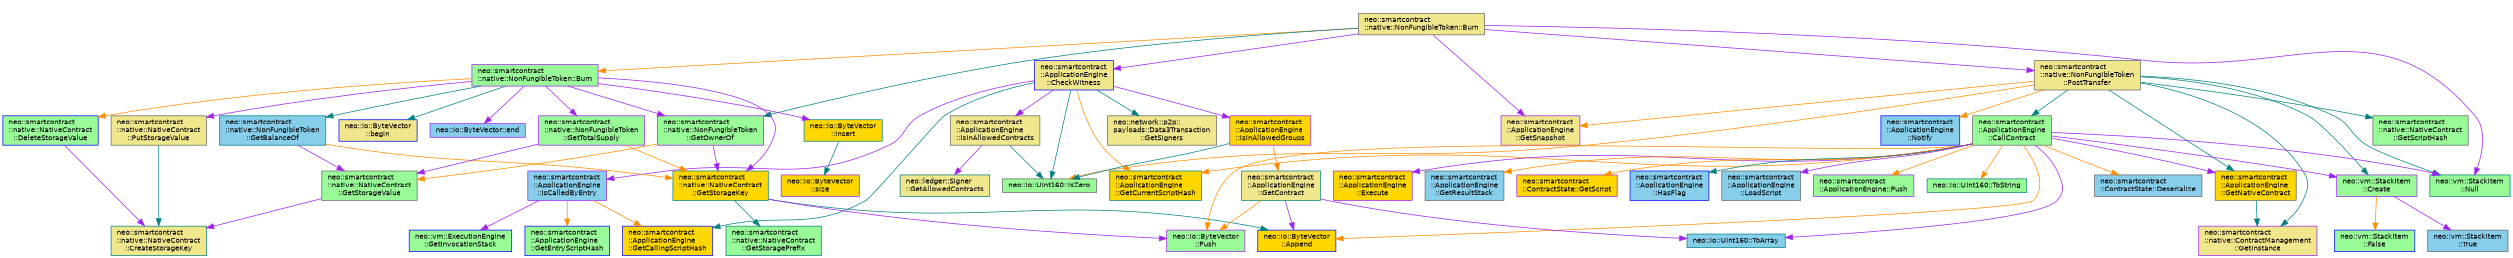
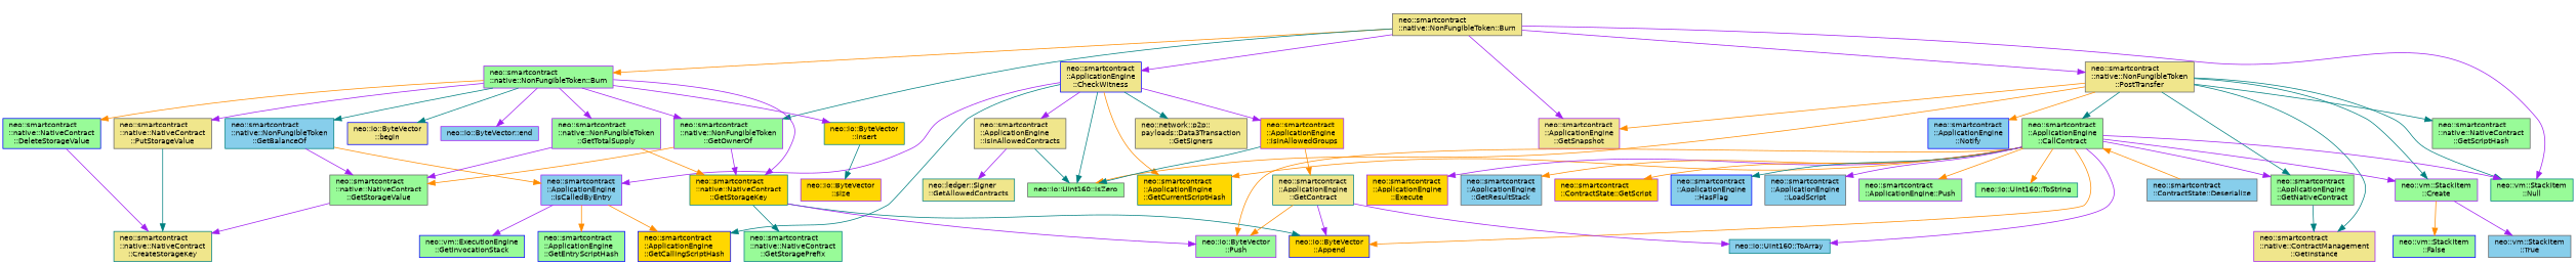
  digraph {
    rankdir=TB
    node [color=gray40 fillcolor=palegreen fontname=Helvetica fontsize=10 shape=box style=filled]
    edge [color=purple fontname=Helvetica fontsize=10 labelfontname=Helvetica labelfontsize=10 style=solid]
    n1 [fillcolor=khaki fontcolor=black height=0.2 label="neo::smartcontract\l::native::NonFungibleToken::Burn" width=0.4]
    n2 [color=purple height=0.2 label="neo::smartcontract\l::native::NonFungibleToken::Burn" width=0.4]
    n3 [color=purple height=0.2 label="neo::smartcontract\l::native::NonFungibleToken\l::GetOwnerOf" width=0.4]
    n4 [color=blue fillcolor=khaki height=0.2 label="neo::smartcontract\l::ApplicationEngine\l::CheckWitness" width=0.4]
    n5 [color=purple fillcolor=khaki height=0.2 label="neo::smartcontract\l::ApplicationEngine\l::GetSnapshot" width=0.4]
    n6 [color=teal height=0.2 label="neo::vm::StackItem\l::Null" width=0.4]
    n7 [fillcolor=khaki height=0.2 label="neo::smartcontract\l::native::NonFungibleToken\l::PostTransfer" width=0.4]
    n8 [color=blue fillcolor=khaki height=0.2 label="neo::io::ByteVector\l::begin" width=0.4]
    n9 [color=blue height=0.2 label="neo::smartcontract\l::native::NativeContract\l::DeleteStorageValue" width=0.4]
    n10 [color=purple fillcolor=skyblue height=0.2 label="neo::io::ByteVector::end" width=0.4]
    n11 [color=teal fillcolor=skyblue height=0.2 label="neo::smartcontract\l::native::NonFungibleToken\l::GetBalanceOf" width=0.4]
    n12 [color=teal fillcolor=gold height=0.2 label="neo::smartcontract\l::native::NativeContract\l::GetStorageKey" width=0.4]
    n13 [color=purple height=0.2 label="neo::smartcontract\l::native::NonFungibleToken\l::GetTotalSupply" width=0.4]
    n14 [color=teal fillcolor=gold height=0.2 label="neo::io::ByteVector\l::insert" width=0.4]
    n15 [fillcolor=khaki height=0.2 label="neo::smartcontract\l::native::NativeContract\l::PutStorageValue" width=0.4]
    n16 [height=0.2 label="neo::smartcontract\l::native::NativeContract\l::GetStorageValue" width=0.4]
    n17 [color=blue fillcolor=gold height=0.2 label="neo::smartcontract\l::ApplicationEngine\l::GetCallingScriptHash" width=0.4]
    n18 [color=teal fillcolor=gold height=0.2 label="neo::smartcontract\l::ApplicationEngine\l::GetCurrentScriptHash" width=0.4]
    n19 [fillcolor=khaki height=0.2 label="neo::network::p2p::\lpayloads::Data3Transaction\l::GetSigners" width=0.4]
    n20 [color=purple fillcolor=skyblue height=0.2 label="neo::smartcontract\l::ApplicationEngine\l::IsCalledByEntry" width=0.4]
    n21 [fillcolor=khaki height=0.2 label="neo::smartcontract\l::ApplicationEngine\l::IsInAllowedContracts" width=0.4]
    n22 [height=0.2 label="neo::io::UInt160::IsZero" width=0.4]
    n23 [color=purple fillcolor=gold height=0.2 label="neo::smartcontract\l::ApplicationEngine\l::IsInAllowedGroups" width=0.4]
    n24 [height=0.2 label="neo::smartcontract\l::ApplicationEngine\l::CallContract" width=0.4]
    n25 [color=purple height=0.2 label="neo::vm::StackItem\l::Create" width=0.4]
-   n26 [fillcolor=gold height=0.2 label="neo::smartcontract\l::ApplicationEngine\l::GetNativeContract" width=0.4]
+   n26 [height=0.2 label="neo::smartcontract\l::ApplicationEngine\l::GetNativeContract" width=0.4]
    n27 [color=purple fillcolor=khaki height=0.2 label="neo::smartcontract\l::native::ContractManagement\l::GetInstance" width=0.4]
    n28 [height=0.2 label="neo::smartcontract\l::native::NativeContract\l::GetScriptHash" width=0.4]
    n29 [color=blue fillcolor=skyblue height=0.2 label="neo::smartcontract\l::ApplicationEngine\l::Notify" width=0.4]
    n30 [color=teal fillcolor=khaki height=0.2 label="neo::smartcontract\l::native::NativeContract\l::CreateStorageKey" width=0.4]
    n31 [color=blue fillcolor=gold height=0.2 label="neo::io::ByteVector\l::Append" width=0.4]
    n32 [color=teal height=0.2 label="neo::smartcontract\l::native::NativeContract\l::GetStoragePrefix" width=0.4]
    n33 [color=purple height=0.2 label="neo::io::ByteVector\l::Push" width=0.4]
    n34 [color=purple fillcolor=gold height=0.2 label="neo::io::ByteVector\l::size" width=0.4]
    n35 [color=blue height=0.2 label="neo::smartcontract\l::ApplicationEngine\l::GetEntryScriptHash" width=0.4]
    n36 [color=blue height=0.2 label="neo::vm::ExecutionEngine\l::GetInvocationStack" width=0.4]
    n37 [color=teal fillcolor=khaki height=0.2 label="neo::ledger::Signer\l::GetAllowedContracts" width=0.4]
    n38 [color=teal fillcolor=khaki height=0.2 label="neo::smartcontract\l::ApplicationEngine\l::GetContract" width=0.4]
    n39 [color=teal fillcolor=skyblue height=0.2 label="neo::io::UInt160::ToArray" width=0.4]
    n40 [fillcolor=skyblue height=0.2 label="neo::smartcontract\l::ContractState::Deserialize" width=0.4]
    n41 [color=purple fillcolor=gold height=0.2 label="neo::smartcontract\l::ApplicationEngine\l::Execute" width=0.4]
    n42 [fillcolor=skyblue height=0.2 label="neo::smartcontract\l::ApplicationEngine\l::GetResultStack" width=0.4]
    n43 [color=purple fillcolor=gold height=0.2 label="neo::smartcontract\l::ContractState::GetScript" width=0.4]
    n44 [color=blue fillcolor=skyblue height=0.2 label="neo::smartcontract\l::ApplicationEngine\l::HasFlag" width=0.4]
    n45 [fillcolor=skyblue height=0.2 label="neo::smartcontract\l::ApplicationEngine\l::LoadScript" width=0.4]
    n46 [color=purple height=0.2 label="neo::smartcontract\l::ApplicationEngine::Push" width=0.4]
    n47 [color=teal height=0.2 label="neo::io::UInt160::ToString" width=0.4]
    n48 [color=blue height=0.2 label="neo::vm::StackItem\l::False" width=0.4]
    n49 [fillcolor=skyblue height=0.2 label="neo::vm::StackItem\l::True" width=0.4]
    n1 -> n2 [color=darkorange]
    n1 -> n3 [color=teal]
    n1 -> n4
    n1 -> n5
    n1 -> n6
    n1 -> n7
    n2 -> n3
    n2 -> n8 [color=teal]
    n2 -> n9 [color=darkorange]
    n2 -> n10
    n2 -> n11 [color=teal]
    n2 -> n12
    n2 -> n13
    n2 -> n14
    n2 -> n15
    n3 -> n12
    n3 -> n16 [color=darkorange]
    n4 -> n17 [color=teal]
    n4 -> n18 [color=darkorange]
    n4 -> n19 [color=teal]
    n4 -> n20
    n4 -> n21
    n4 -> n22 [color=teal]
    n4 -> n23
    n7 -> n5 [color=darkorange]
    n7 -> n6 [color=teal]
    n7 -> n22 [color=darkorange]
    n7 -> n24 [color=teal]
    n7 -> n25 [color=teal]
    n7 -> n26 [color=teal]
    n7 -> n27 [color=teal]
    n7 -> n28 [color=teal]
    n7 -> n29 [color=darkorange]
    n9 -> n30
-   n11 -> n12 [color=darkorange]
+   n11 -> n20 [color=darkorange]
    n11 -> n16
    n12 -> n31 [color=teal]
    n12 -> n32 [color=teal]
    n12 -> n33
    n13 -> n12 [color=darkorange]
    n13 -> n16
    n14 -> n34 [color=teal]
    n15 -> n30 [color=teal]
    n16 -> n30
    n20 -> n17 [color=darkorange]
    n20 -> n35 [color=darkorange]
    n20 -> n36
    n21 -> n22 [color=teal]
    n21 -> n37
    n23 -> n22 [color=teal]
    n23 -> n38 [color=darkorange]
    n24 -> n6
    n24 -> n18 [color=darkorange]
    n24 -> n25
    n24 -> n26
    n24 -> n31 [color=darkorange]
    n24 -> n33 [color=darkorange]
    n24 -> n39
-   n24 -> n40 [color=darkorange]
+   n40 -> n24 [color=darkorange]
    n24 -> n41
    n24 -> n42 [color=darkorange]
    n24 -> n43 [color=darkorange]
    n24 -> n44 [color=teal]
    n24 -> n45
    n24 -> n46 [color=darkorange]
    n24 -> n47 [color=darkorange]
    n25 -> n48 [color=darkorange]
    n25 -> n49
    n26 -> n27 [color=teal]
    n38 -> n31
    n38 -> n33 [color=darkorange]
    n38 -> n39
  }
